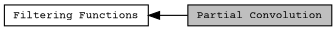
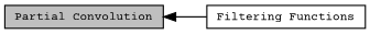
  digraph {
    rankdir=LR
    fontname="Courier Prime"
    node [color=black fontname="Courier Prime" fontsize=10 shape=record style=filled]
    n1 [fillcolor=grey75 fontcolor=black height=0.2 label="Partial Convolution" width=0.4]
    n2 [fillcolor=white height=0.2 label="Filtering Functions" width=0.4]
-   n2 -> n1 [dir=back fontname="Courier Prime" fontsize=10 labelfontname=Helvetica labelfontsize=10 shape=plaintext style=solid]
+   n1 -> n2 [dir=back fontname="Courier Prime" fontsize=10 labelfontname=Helvetica labelfontsize=10 shape=plaintext style=solid]
  }
